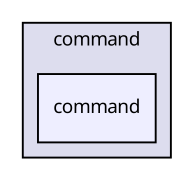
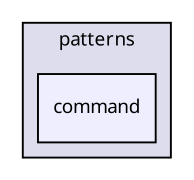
  digraph {
    compound=true
    n1 [fillcolor="#eeeeff" fontname=Verdana fontsize=10 label=command pencolor=black shape=box style=filled]
    subgraph cluster_1 {
      bgcolor="#ddddee"
      fontname=Verdana
      fontsize=10
-     label=command
+     label=patterns
      pencolor=black
      n1
    }
  }
